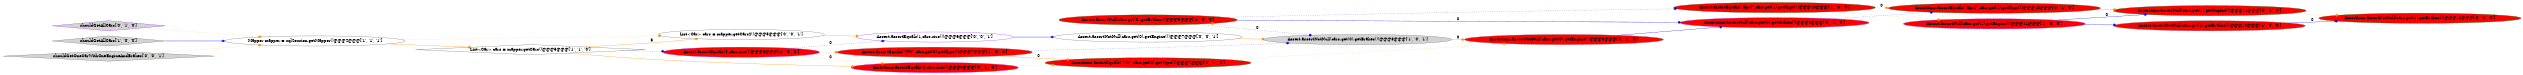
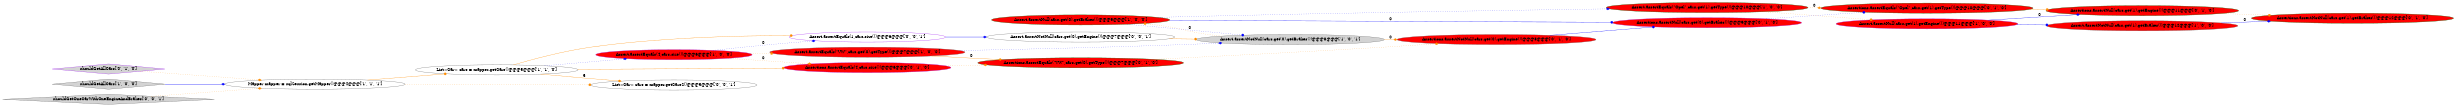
  digraph {
    rankdir=LR
    node [color=gray40 fillcolor=red shape=ellipse style=filled]
    edge [arrowhead=diamond color=darkorange style=dotted]
    n1 [color=darkgreen label="Assertions.assertNotNull(cars.get(1).getBrakes())@@@12@@@['0', '1', '0']"]
    n2 [color=darkgreen label="Assert.assertNull(cars.get(0).getBrakes())@@@9@@@['1', '0', '0']"]
    n3 [fillcolor=lightgray label="Assert.assertNotNull(cars.get(0).getBrakes())@@@8@@@['1', '0', '1']"]
    n4 [color=darkgreen label="Assert.assertEquals(\"Opel\",cars.get(1).getType())@@@10@@@['1', '0', '0']"]
    n5 [color=purple label="Assertions.assertNull(cars.get(0).getBrakes())@@@9@@@['0', '1', '0']"]
    n6 [label="Assertions.assertNotNull(cars.get(0).getEngine())@@@8@@@['0', '1', '0']"]
    n7 [color=darkgreen label="Assertions.assertEquals(\"Opel\",cars.get(1).getType())@@@10@@@['0', '1', '0']"]
    n8 [color=purple label="Assert.assertNull(cars.get(1).getEngine())@@@11@@@['1', '0', '0']"]
    n9 [color=purple label="Assertions.assertEquals(4,cars.size())@@@6@@@['0', '1', '0']"]
    n10 [color=darkgreen label="Assertions.assertEquals(\"VW\",cars.get(0).getType())@@@7@@@['0', '1', '0']"]
    n11 [fillcolor=white label="Mapper mapper = sqlSession.getMapper()@@@4@@@['1', '1', '1']"]
    n12 [fillcolor=white label="List<Car> cars = mapper.getCars2()@@@5@@@['0', '0', '1']"]
-   n13 [fillcolor=white label="List<Car> cars = mapper.getCars()@@@5@@@['1', '1', '0']" shape=diamond]
+   n13 [fillcolor=white label="List<Car> cars = mapper.getCars()@@@5@@@['1', '1', '0']"]
    n14 [color=purple fillcolor=white label="Assert.assertEquals(1,cars.size())@@@6@@@['0', '0', '1']"]
    n15 [color=purple label="Assert.assertEquals(4,cars.size())@@@6@@@['1', '0', '0']"]
    n16 [color=purple fillcolor=lightgray label="shouldGetAllCars['0', '1', '0']" shape=diamond]
    n17 [fillcolor=white label="Assert.assertNotNull(cars.get(0).getEngine())@@@7@@@['0', '0', '1']"]
    n18 [color=darkgreen label="Assertions.assertNull(cars.get(1).getEngine())@@@11@@@['0', '1', '0']"]
    n19 [label="Assert.assertNotNull(cars.get(1).getBrakes())@@@12@@@['1', '0', '0']"]
    n20 [label="Assert.assertEquals(\"VW\",cars.get(0).getType())@@@7@@@['1', '0', '0']"]
    n21 [fillcolor=lightgray label="shouldGetAllCars['1', '0', '0']" shape=diamond]
    n22 [fillcolor=lightgray label="shouldGetOneCarWithOneEngineAndBrakes['0', '0', '1']" shape=diamond]
    n2 -> n3 [arrowhead=dot color=blue label=0]
    n2 -> n4 [color=blue]
    n2 -> n5 [arrowhead=dot color=blue label=0 style=solid]
    n3 -> n2 [arrowhead=dot]
    n3 -> n6 [label=0 style=solid]
    n4 -> n7 [label=0]
    n4 -> n8 [arrowhead=dot]
    n5 -> n7 [arrowhead=dot color=blue]
    n6 -> n5 [arrowhead=dot color=blue style=solid]
    n7 -> n18 [arrowhead=dot style=solid]
    n8 -> n18 [color=blue label=0 style=solid]
    n8 -> n19 [arrowhead=dot color=blue style=solid]
    n9 -> n10
    n10 -> n6
    n11 -> n12 [arrowhead=dot]
    n11 -> n13 [arrowhead=dot style=solid]
-   n12 -> n14 [arrowhead=dot style=solid]
+   n13 -> n14 [arrowhead=dot style=solid]
    n13 -> n9 [arrowhead=dot style=solid]
    n13 -> n12 [label=5 style=solid]
    n13 -> n15 [color=blue]
    n14 -> n17 [color=blue style=solid]
    n15 -> n9 [label=0]
    n15 -> n14 [color=blue label=0]
    n15 -> n20 [arrowhead=dot]
    n16 -> n11
    n17 -> n3 [arrowhead=dot style=solid]
    n18 -> n1 [arrowhead=dot]
    n19 -> n1 [color=blue label=0 style=solid]
    n20 -> n3 [color=blue]
    n20 -> n10 [label=0 style=solid]
    n21 -> n11 [color=blue style=solid]
    n22 -> n11
  }
